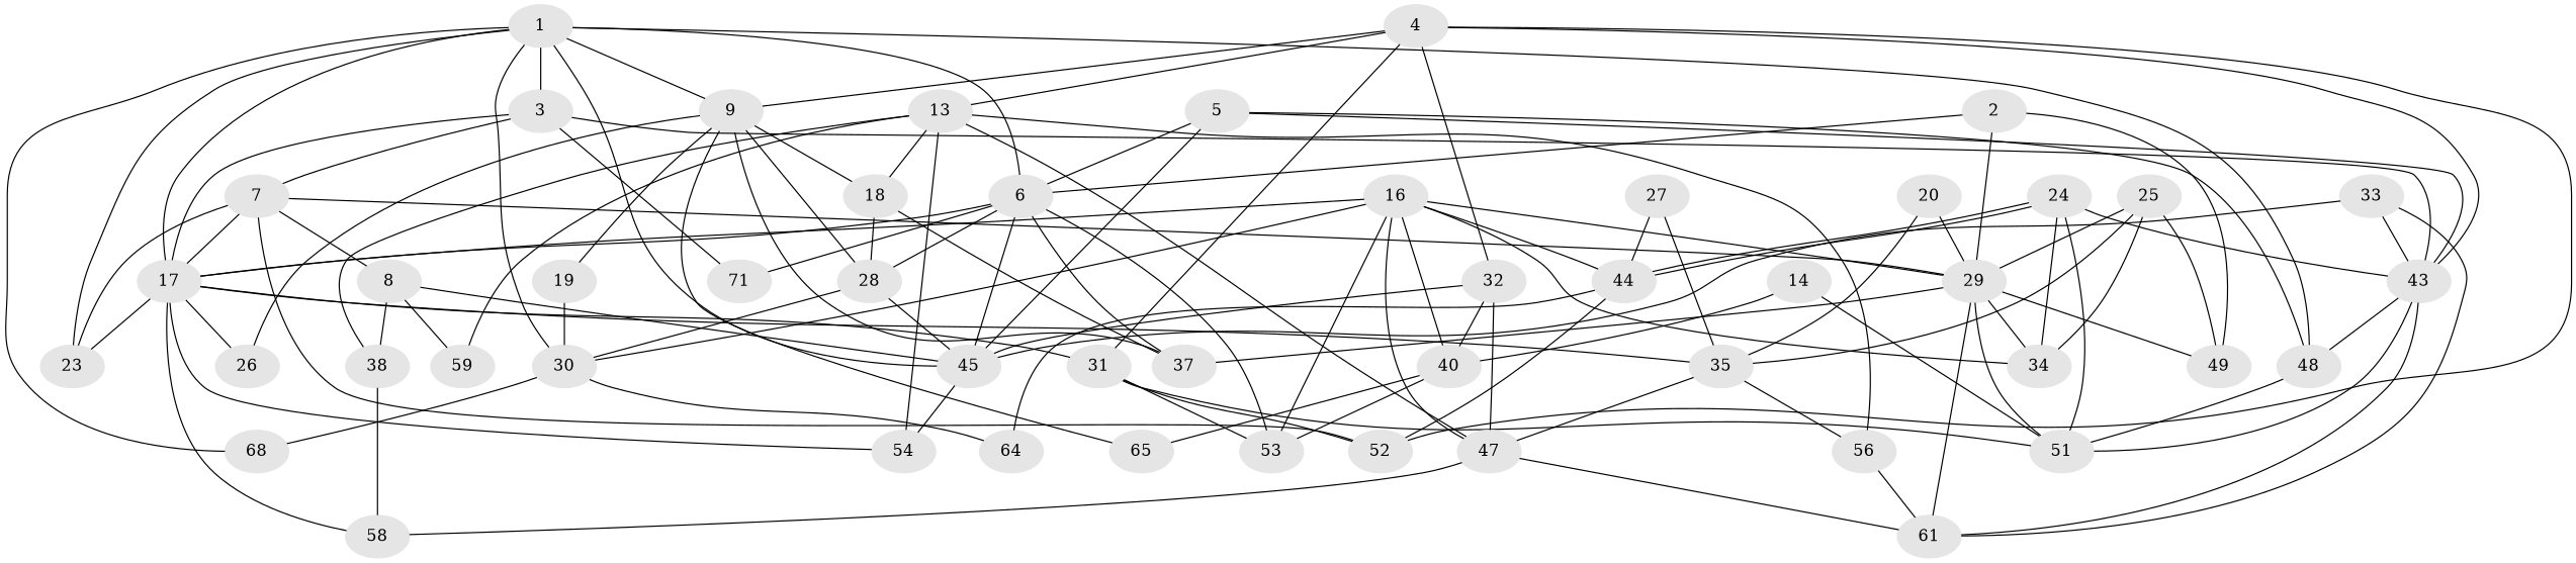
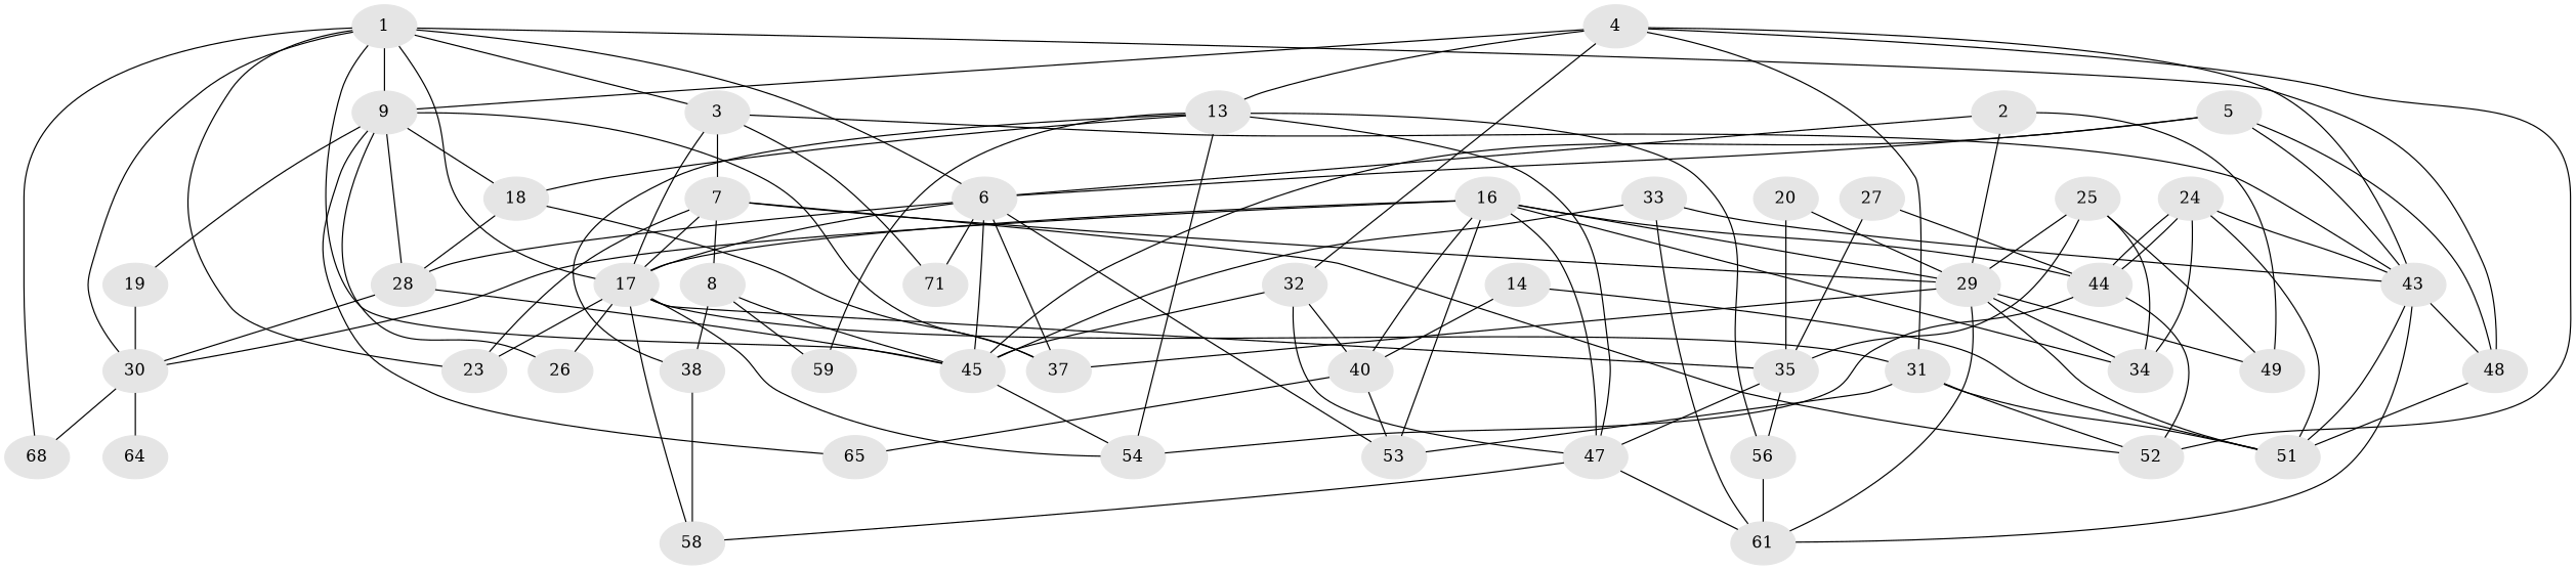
  graph {
    node [color=gray90 style=filled]
    1 [super="+11"]
    3 [super="+10"]
    6 [super="+55"]
    9 [super="+15"]
    17 [super="+50+63"]
    23
    30 [super="+49"]
    45 [super="+69"]
    48
    68
    7 [super="+21"]
    43 [super="+66+67+60"]
    71
    28
    53
    37
    18
    19
    26
    65
    31 [super="+57"]
    54
    35
    58
    64
    51
    2
    29 [super="+39"]
    n29 [label=49]
    34
    61 [super="+70"]
    52
    8
    4 [super="+22"]
    13 [super="+42"]
    32
    38
    59
    47
    56
    40
    5
    14
    16 [super="+36"]
    44
    20
    24 [super="+72"]
    25
    27
    33 [super="+62"]
    1 -- 3
    1 -- 6
    1 -- 9
    1 -- 17
    1 -- 23
    1 -- 30
    1 -- 45
    1 -- 48
    1 -- 68
    3 -- 17
    3 -- 7
    3 -- 43
    3 -- 71
    6 -- 17 [weight=2]
    6 -- 45
    6 -- 71
    6 -- 28
    6 -- 53
    6 -- 37
    9 -- 28
    9 -- 37
    9 -- 18
    9 -- 19
    9 -- 26
    9 -- 65
    17 -- 23
    17 -- 26
    17 -- 31
    17 -- 54
    17 -- 35
    17 -- 58
    30 -- 68
    30 -- 64
    45 -- 54
    48 -- 51
    7 -- 17
    7 -- 23
    7 -- 29 [weight=2]
    7 -- 52
    7 -- 8
    43 -- 48
    43 -- 51
    43 -- 61
    28 -- 30
    28 -- 45
    18 -- 28
    18 -- 37
    19 -- 30
    31 -- 53
    31 -- 51
    31 -- 52
    35 -- 47
    35 -- 56
    2 -- 6
    2 -- 29
    2 -- n29
    29 -- 37
    29 -- 51
    29 -- n29
    29 -- 34
    29 -- 61
    8 -- 45
    8 -- 38
    8 -- 59
    4 -- 9
    4 -- 43
    4 -- 31
    4 -- 52
    4 -- 13
    4 -- 32
    13 -- 18
    13 -- 54
    13 -- 38
    13 -- 59
    13 -- 47
    13 -- 56
    32 -- 45
    32 -- 47
    32 -- 40
    38 -- 58
    47 -- 58
    47 -- 61
    56 -- 61
    40 -- 53
    40 -- 65
    5 -- 6
    5 -- 45
    5 -- 48
    5 -- 43
    14 -- 51
    14 -- 40
    16 -- 17
    16 -- 30
    16 -- 53
    16 -- 29
    16 -- 34
    16 -- 47
    16 -- 40
    16 -- 44
-   44 -- 64
+   44 -- 54
    44 -- 52
    20 -- 35
    20 -- 29
    24 -- 43
    24 -- 51
    24 -- 34
    24 -- 44
    24 -- 44
    25 -- 35
    25 -- 29
    25 -- n29
    25 -- 34
    27 -- 35
    27 -- 44
    33 -- 45
    33 -- 43
    33 -- 61
  }
